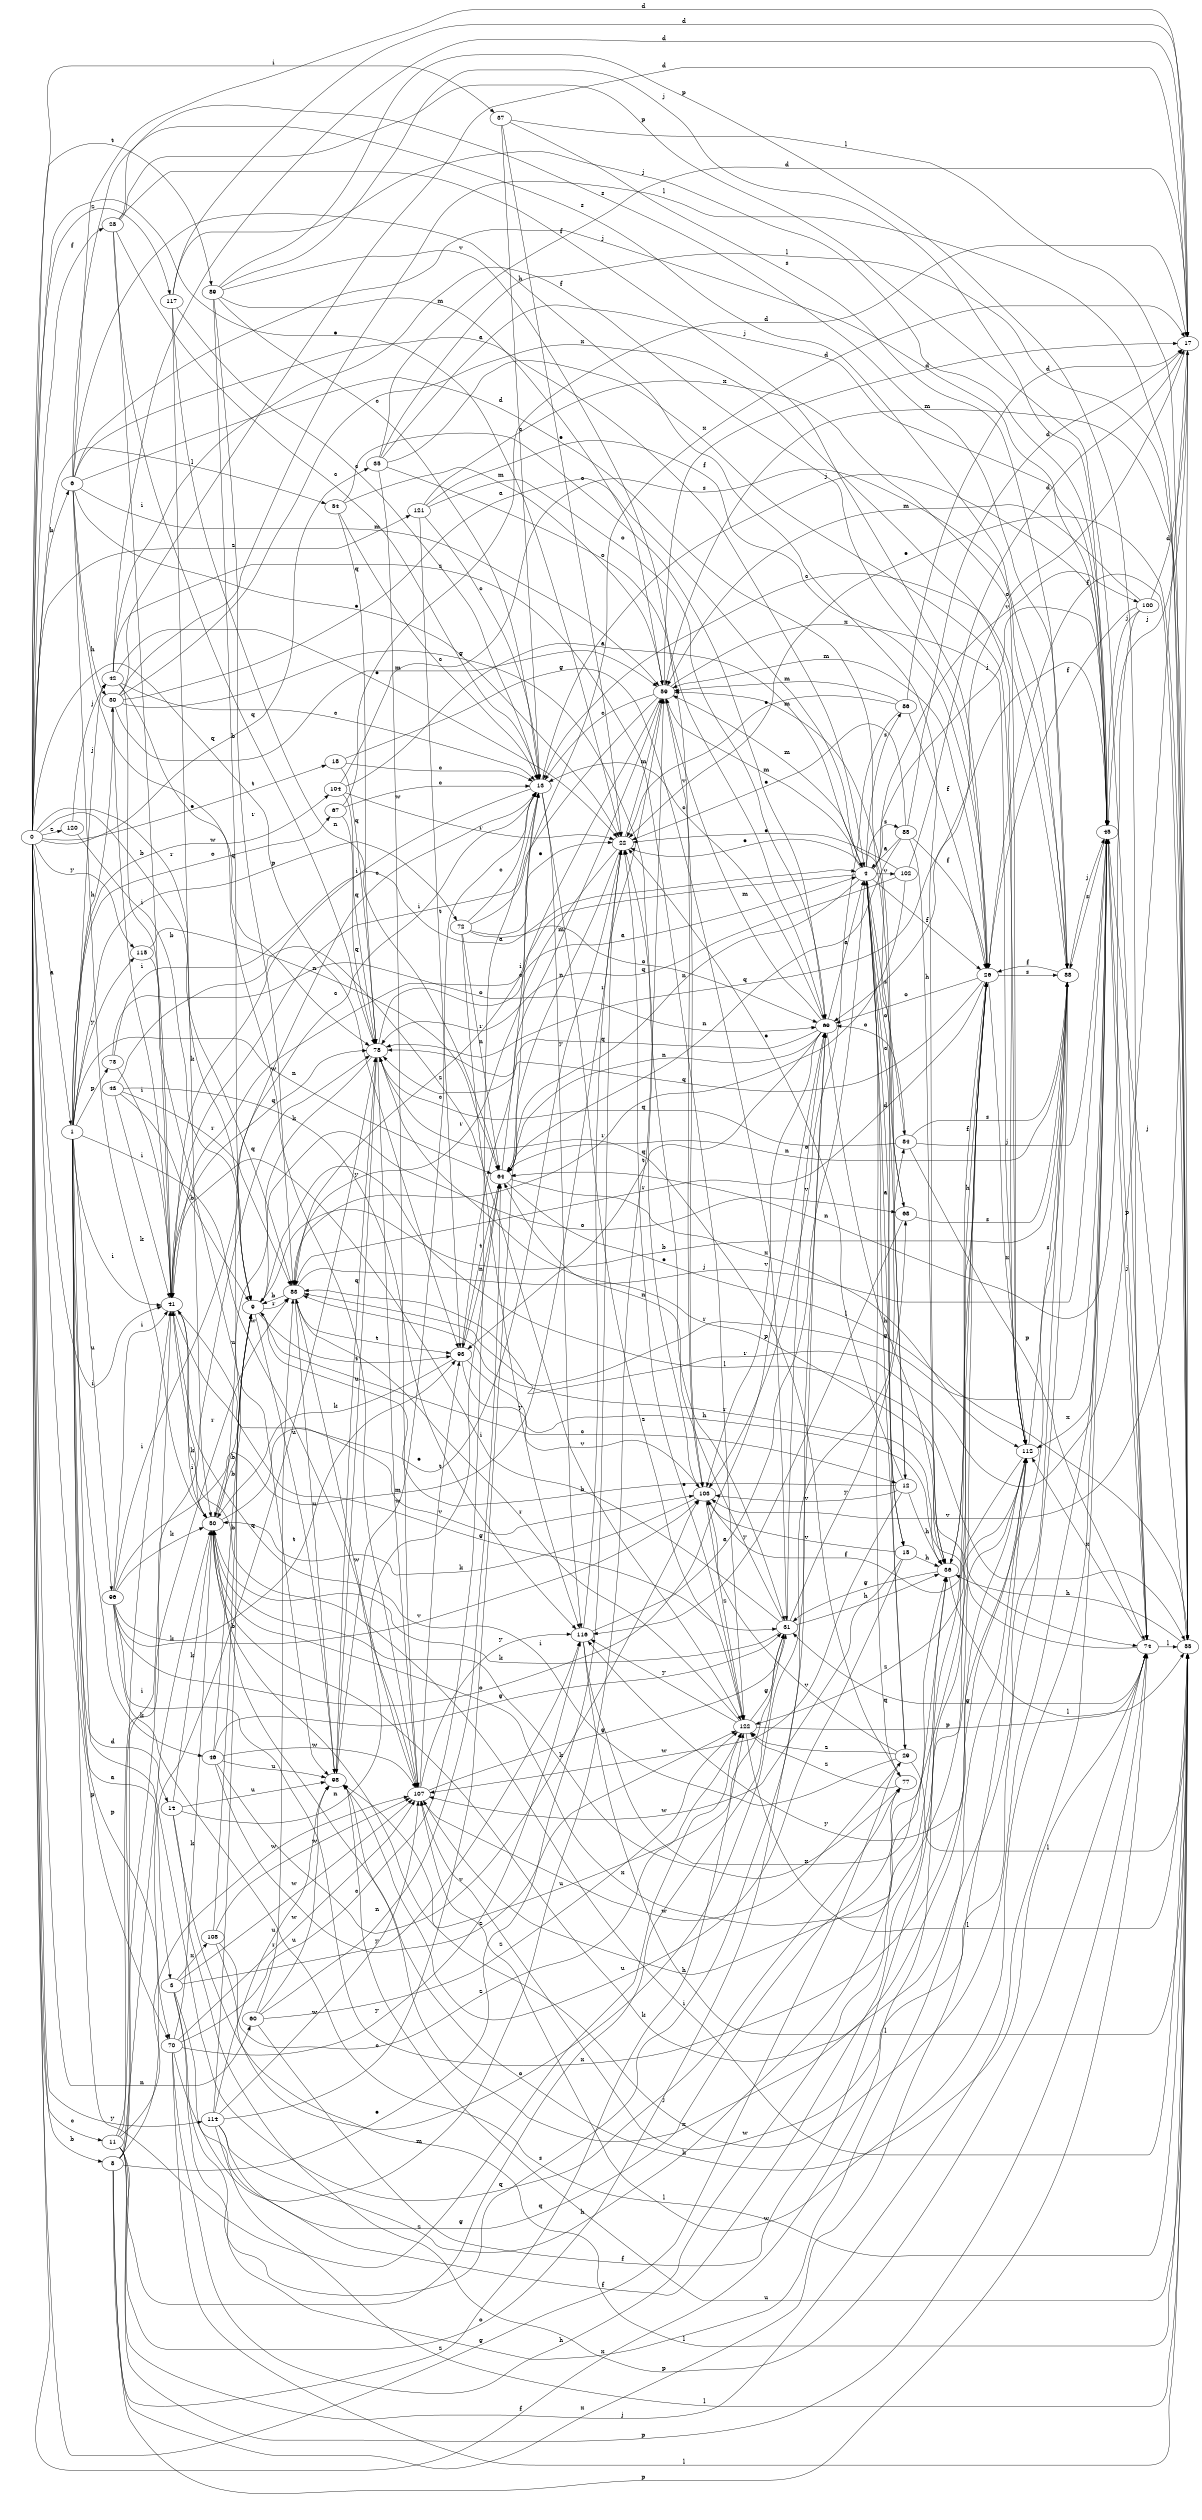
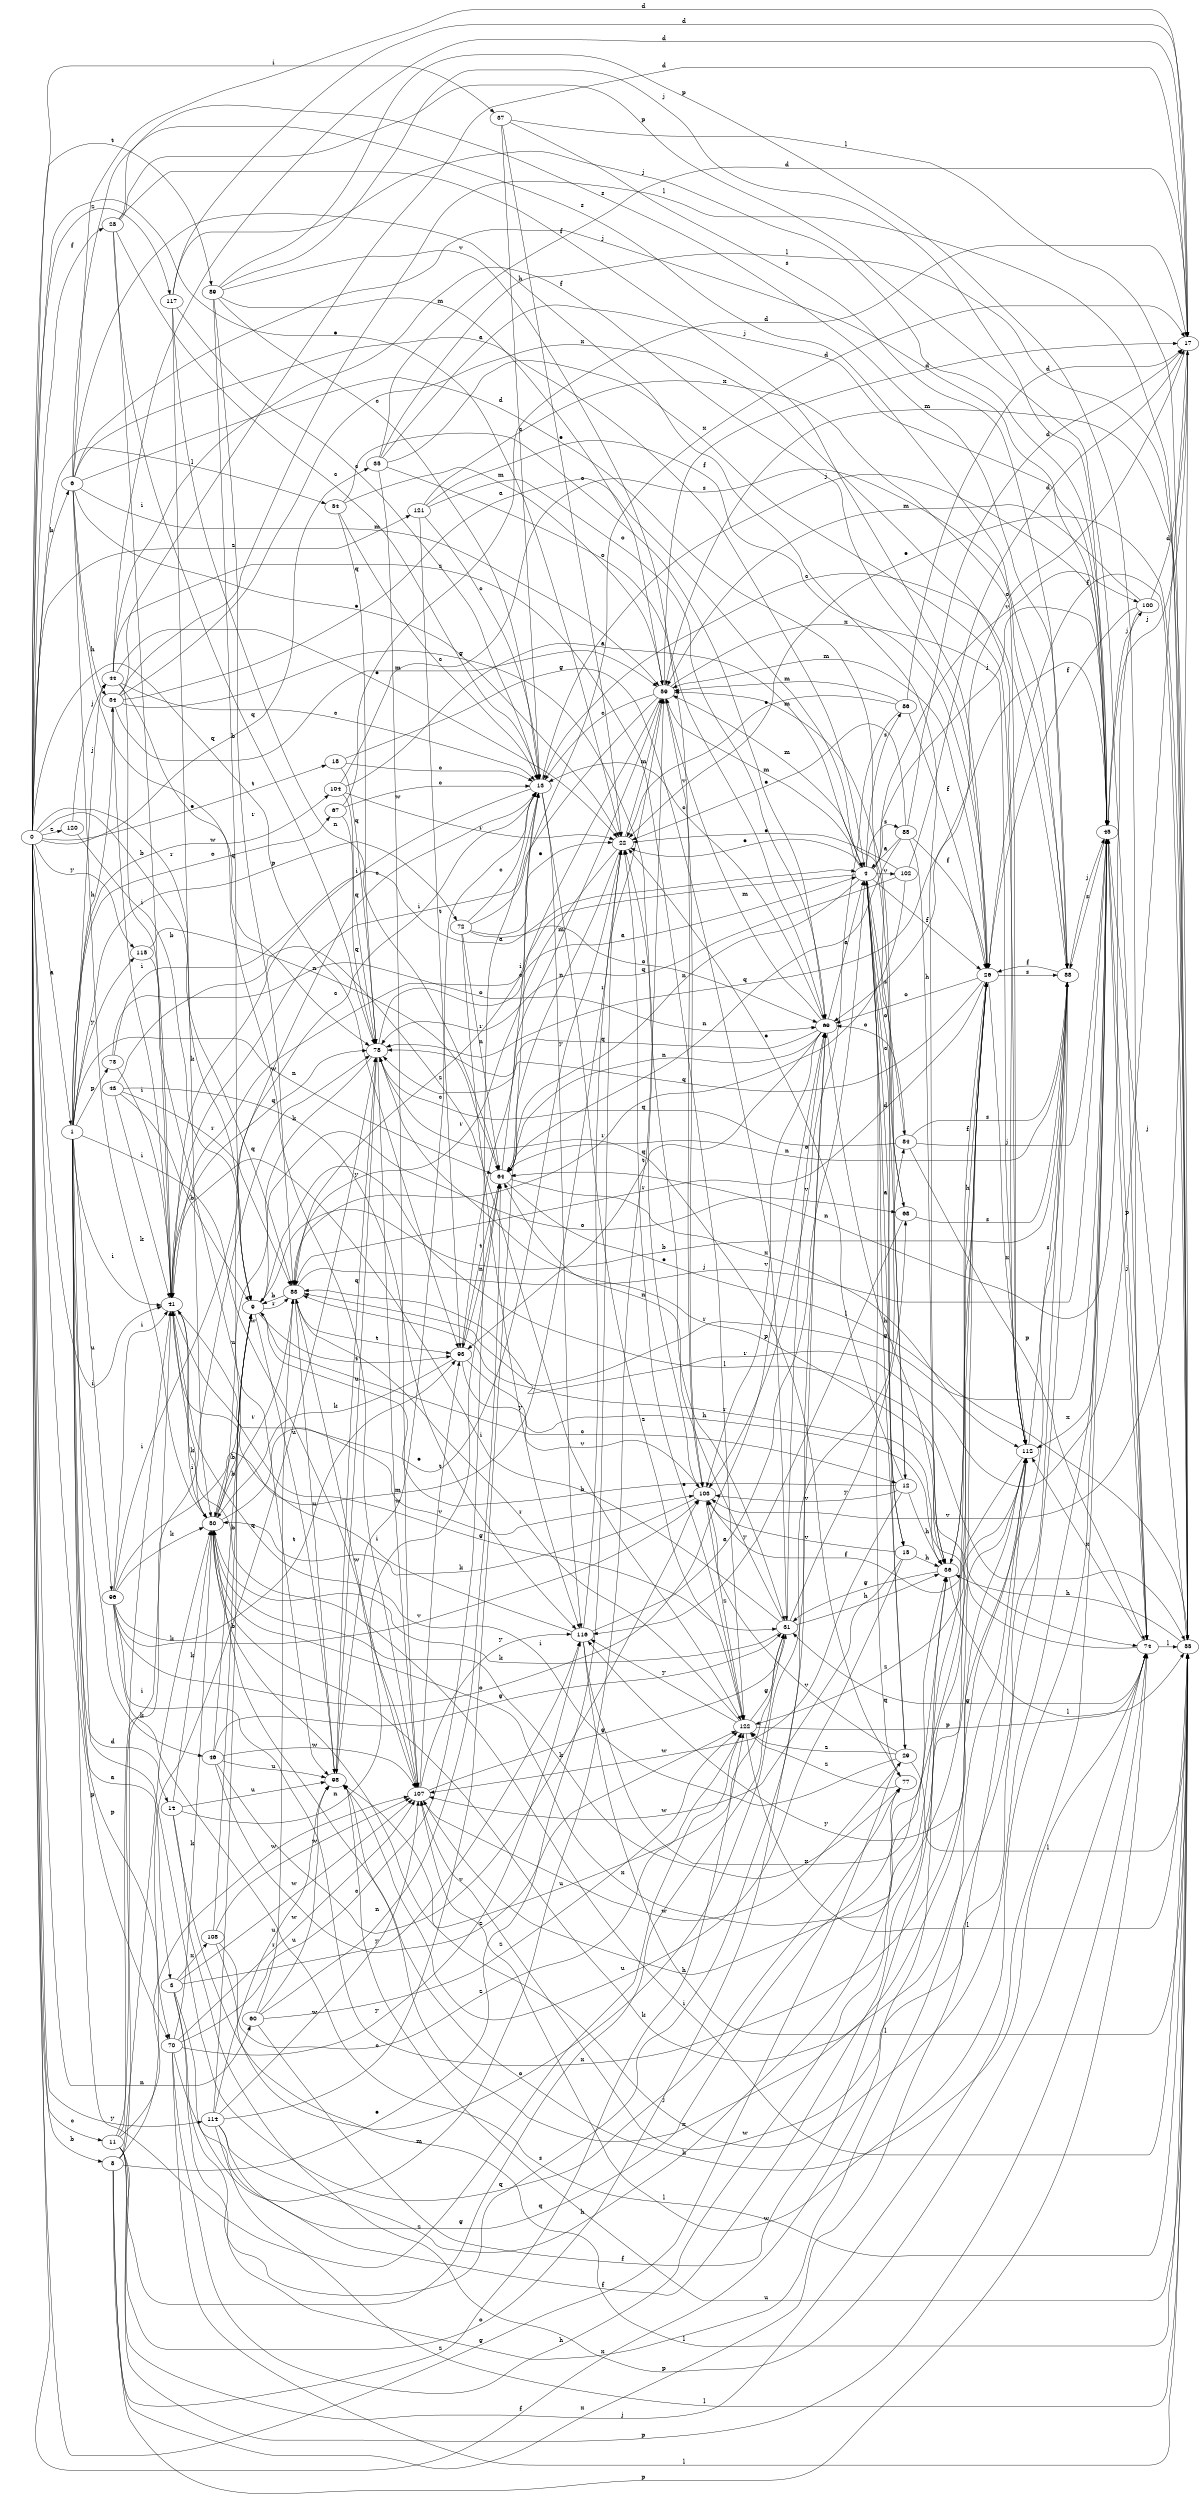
  strict digraph {
    rankdir=LR
    0
    1
    6
    8
    9
    11
    18
    22
    25
    26
    29
    37
    41
    54
    60
    70
    n17 [label=35]
    83
    89
    93
    114
    115
    117
    120
    121
-   44 [label=42]
+   44
    3
    14
-   34 [label=30]
+   34
    46
    64
    67
    72
    73
    77
    96
    104
    107
    122
    4
    15
    45
    59
    17
    36
    50
    78
    88
    112
    74
    12
    68
    55
    98
    31
    69
    13
    103
    43
    116
    84
    108
    85
    86
    100
    102
    0 -> 1 [label=a]
    0 -> 6 [label=b]
    0 -> 8 [label=b]
    0 -> 9 [label=b]
    0 -> 11 [label=c]
    0 -> 18 [label=e]
    0 -> 22 [label=e]
    0 -> 25 [label=f]
    0 -> 26 [label=f]
    0 -> 29 [label=g]
    0 -> 37 [label=i]
    0 -> 41 [label=i]
    0 -> 54 [label=l]
    0 -> 60 [label=n]
    0 -> 70 [label=p]
    0 -> n17 [label=q]
    0 -> 83 [label=r]
    0 -> 89 [label=t]
    0 -> 93 [label=t]
    0 -> 114 [label=y]
    0 -> 115 [label=y]
    0 -> 117 [label=z]
    0 -> 120 [label=z]
    0 -> 121 [label=z]
    1 -> 41 [label=i]
    1 -> 70 [label=p]
    1 -> 115 [label=y]
    1 -> 44 [label=j]
    1 -> 3 [label=a]
    1 -> 14 [label=d]
    1 -> 34 [label=h]
    1 -> 46 [label=k]
    1 -> 64 [label=n]
    1 -> 67 [label=o]
    1 -> 72 [label=p]
    1 -> 73 [label=p]
    1 -> 77 [label=q]
    1 -> 96 [label=u]
    1 -> 104 [label=w]
    1 -> 107 [label=w]
    1 -> 122 [label=z]
    6 -> 22 [label=e]
    6 -> 34 [label=h]
    6 -> 4 [label=a]
    6 -> 15 [label=d]
    6 -> 45 [label=j]
    6 -> 59 [label=m]
    6 -> 17 [label=d]
    6 -> 36 [label=h]
    6 -> 50 [label=k]
    6 -> 78 [label=q]
    6 -> 88 [label=s]
    8 -> 22 [label=e]
    8 -> 41 [label=i]
    8 -> 122 [label=z]
    8 -> 50 [label=k]
    8 -> 78 [label=q]
    8 -> 112 [label=x]
    8 -> 74 [label=p]
    9 -> 83 [label=r]
    9 -> 93 [label=t]
    9 -> 12 [label=c]
    9 -> 68 [label=o]
    9 -> 55 [label=l]
    9 -> 98 [label=u]
    11 -> 41 [label=i]
    11 -> 107 [label=w]
    11 -> 45 [label=j]
    11 -> 78 [label=q]
    11 -> 74 [label=p]
    11 -> 31 [label=g]
    11 -> 69 [label=o]
    18 -> 78 [label=q]
    18 -> 31 [label=g]
    18 -> 13 [label=c]
    22 -> 83 [label=r]
    22 -> 64 [label=n]
    22 -> 59 [label=m]
    25 -> 26 [label=f]
    25 -> 41 [label=i]
    25 -> 78 [label=q]
    25 -> 88 [label=s]
    25 -> 74 [label=p]
    25 -> 13 [label=c]
    26 -> 83 [label=r]
    26 -> 59 [label=m]
    26 -> 36 [label=h]
    26 -> 78 [label=q]
    26 -> 88 [label=s]
    26 -> 112 [label=x]
    26 -> 69 [label=o]
    29 -> 41 [label=i]
    29 -> 107 [label=w]
    29 -> 122 [label=z]
    29 -> 4 [label=a]
    29 -> 55 [label=l]
    29 -> 103 [label=v]
    37 -> 22 [label=e]
    37 -> 88 [label=s]
    37 -> 55 [label=l]
    37 -> 13 [label=c]
    41 -> 50 [label=k]
    41 -> 78 [label=q]
    41 -> 31 [label=g]
    41 -> 103 [label=v]
    54 -> 59 [label=m]
    54 -> 78 [label=q]
    54 -> 69 [label=o]
    54 -> 13 [label=c]
    60 -> 26 [label=f]
    60 -> 83 [label=r]
    60 -> 64 [label=n]
    60 -> 122 [label=z]
    60 -> 98 [label=u]
    70 -> 107 [label=w]
    70 -> 59 [label=m]
    70 -> 36 [label=h]
    70 -> 50 [label=k]
    70 -> 55 [label=l]
    70 -> 13 [label=c]
    70 -> 116 [label=y]
    n17 -> 107 [label=w]
    n17 -> 45 [label=j]
    n17 -> 17 [label=d]
    n17 -> 112 [label=x]
    n17 -> 55 [label=l]
    n17 -> 69 [label=o]
    83 -> 9 [label=b]
    83 -> 93 [label=t]
    83 -> 107 [label=w]
    83 -> 45 [label=j]
    83 -> 98 [label=u]
    89 -> 9 [label=b]
    89 -> 83 [label=r]
    89 -> 45 [label=j]
    89 -> 59 [label=m]
    89 -> 74 [label=p]
    89 -> 13 [label=c]
    89 -> 103 [label=v]
    93 -> 64 [label=n]
    93 -> 59 [label=m]
    93 -> 36 [label=h]
    93 -> 50 [label=k]
    93 -> 103 [label=v]
    114 -> 9 [label=b]
    114 -> 26 [label=f]
    114 -> 107 [label=w]
    114 -> 36 [label=h]
    114 -> 55 [label=l]
    114 -> 98 [label=u]
    114 -> 13 [label=c]
    115 -> 64 [label=n]
    115 -> 98 [label=u]
    117 -> 64 [label=n]
    117 -> 45 [label=j]
    117 -> 17 [label=d]
    117 -> 50 [label=k]
    117 -> 13 [label=c]
    120 -> 9 [label=b]
    120 -> 44 [label=j]
    121 -> 26 [label=f]
    121 -> 93 [label=t]
    121 -> 112 [label=x]
    121 -> 69 [label=o]
    121 -> 13 [label=c]
    44 -> 22 [label=e]
    44 -> 26 [label=f]
    44 -> 41 [label=i]
    44 -> 107 [label=w]
    44 -> 122 [label=z]
    44 -> 17 [label=d]
    44 -> 13 [label=c]
    3 -> 77 [label=q]
    3 -> 107 [label=w]
    3 -> 112 [label=x]
    3 -> 116 [label=y]
    3 -> 84 [label=s]
    3 -> 108 [label=x]
    14 -> 64 [label=n]
    14 -> 50 [label=k]
    14 -> 74 [label=p]
    14 -> 55 [label=l]
    14 -> 98 [label=u]
    34 -> 41 [label=i]
    34 -> 4 [label=a]
    34 -> 59 [label=m]
    34 -> 17 [label=d]
    34 -> 112 [label=x]
    34 -> 55 [label=l]
    34 -> 31 [label=g]
    46 -> 9 [label=b]
    46 -> 107 [label=w]
    46 -> 122 [label=z]
    46 -> 98 [label=u]
    46 -> 31 [label=g]
    46 -> 103 [label=v]
    64 -> 93 [label=t]
    64 -> 112 [label=x]
    64 -> 55 [label=l]
    64 -> 13 [label=c]
    67 -> 17 [label=d]
    67 -> 78 [label=q]
    67 -> 13 [label=c]
    72 -> 22 [label=e]
    72 -> 64 [label=n]
    72 -> 17 [label=d]
    72 -> 69 [label=o]
    72 -> 13 [label=c]
    72 -> 116 [label=y]
    73 -> 41 [label=i]
    73 -> 4 [label=a]
    73 -> 69 [label=o]
    77 -> 122 [label=z]
    77 -> 50 [label=k]
    77 -> 78 [label=q]
    96 -> 41 [label=i]
    96 -> 93 [label=t]
    96 -> 59 [label=m]
    96 -> 50 [label=k]
    96 -> 112 [label=x]
    96 -> 55 [label=l]
    96 -> 69 [label=o]
    96 -> 13 [label=c]
    96 -> 103 [label=v]
    104 -> 22 [label=r]
    104 -> 4 [label=a]
    104 -> 78 [label=q]
    104 -> 88 [label=s]
    107 -> 93 [label=t]
    107 -> 36 [label=h]
    107 -> 31 [label=g]
    107 -> 116 [label=y]
    122 -> 22 [label=e]
    122 -> 83 [label=r]
    122 -> 74 [label=p]
    122 -> 55 [label=l]
    122 -> 31 [label=g]
    122 -> 116 [label=y]
    4 -> 22 [label=e]
    4 -> 26 [label=f]
    4 -> 29 [label=g]
    4 -> 41 [label=i]
    4 -> 64 [label=n]
    4 -> 77 [label=q]
    4 -> 15 [label=d]
    4 -> 45 [label=j]
    4 -> 59 [label=m]
    4 -> 12 [label=c]
    4 -> 68 [label=o]
    4 -> 84 [label=s]
    4 -> 85 [label=s]
    4 -> 86 [label=s]
    4 -> 100 [label=v]
    4 -> 102 [label=v]
    15 -> 107 [label=w]
    15 -> 36 [label=h]
    15 -> 98 [label=u]
    15 -> 103 [label=v]
    45 -> 83 [label=r]
    45 -> 107 [label=w]
    45 -> 78 [label=q]
    45 -> 88 [label=s]
    45 -> 112 [label=x]
    45 -> 74 [label=p]
    59 -> 41 [label=i]
    59 -> 83 [label=r]
    59 -> 17 [label=d]
    59 -> 112 [label=x]
    59 -> 13 [label=c]
    59 -> 103 [label=v]
    17 -> 83 [label=r]
    17 -> 45 [label=j]
    17 -> 69 [label=o]
    17 -> 103 [label=v]
    36 -> 26 [label=f]
    36 -> 55 [label=l]
    36 -> 31 [label=g]
    50 -> 9 [label=b]
    50 -> 22 [label=e]
    50 -> 41 [label=i]
-   8 -> 83 [label=r]
+   50 -> 83 [label=r]
    50 -> 45 [label=j]
    50 -> 112 [label=x]
    50 -> 13 [label=c]
    78 -> 107 [label=w]
    78 -> 4 [label=a]
    78 -> 50 [label=k]
    78 -> 74 [label=p]
    78 -> 98 [label=u]
    88 -> 9 [label=b]
    88 -> 26 [label=f]
    88 -> 64 [label=n]
    88 -> 107 [label=w]
    88 -> 45 [label=j]
    88 -> 50 [label=k]
    88 -> 13 [label=c]
    88 -> 116 [label=y]
    112 -> 122 [label=z]
    112 -> 88 [label=s]
    74 -> 83 [label=r]
    74 -> 45 [label=j]
    74 -> 50 [label=k]
    74 -> 112 [label=x]
    74 -> 55 [label=l]
    74 -> 31 [label=g]
    12 -> 9 [label=b]
    12 -> 22 [label=e]
    12 -> 107 [label=w]
    12 -> 59 [label=m]
    12 -> 36 [label=h]
    12 -> 103 [label=v]
    68 -> 59 [label=m]
    68 -> 88 [label=s]
    68 -> 116 [label=y]
    55 -> 22 [label=e]
    55 -> 26 [label=f]
    55 -> 41 [label=i]
    55 -> 45 [label=j]
    55 -> 59 [label=m]
    55 -> 36 [label=h]
    55 -> 98 [label=u]
    98 -> 78 [label=q]
    98 -> 112 [label=x]
    98 -> 13 [label=c]
    31 -> 41 [label=i]
    31 -> 64 [label=n]
    31 -> 36 [label=h]
    31 -> 50 [label=k]
    31 -> 68 [label=y]
    31 -> 98 [label=u]
    31 -> 69 [label=o]
    69 -> 93 [label=t]
    69 -> 64 [label=n]
    69 -> 4 [label=a]
    69 -> 59 [label=m]
    69 -> 36 [label=h]
    69 -> 78 [label=q]
    69 -> 13 [label=c]
    69 -> 103 [label=v]
    13 -> 41 [label=i]
    13 -> 122 [label=z]
    13 -> 45 [label=j]
    13 -> 116 [label=y]
    103 -> 22 [label=e]
    103 -> 26 [label=f]
    103 -> 122 [label=z]
    103 -> 50 [label=k]
    43 -> 9 [label=b]
    43 -> 41 [label=i]
    43 -> 83 [label=r]
    43 -> 122 [label=z]
    43 -> 116 [label=y]
    116 -> 22 [label=r]
+   116 -> 41 [label=i]
    116 -> 4 [label=a]
    116 -> 112 [label=x]
    116 -> 55 [label=l]
    84 -> 45 [label=j]
    84 -> 78 [label=q]
    84 -> 88 [label=s]
    84 -> 74 [label=p]
    84 -> 69 [label=o]
    108 -> 9 [label=b]
    108 -> 107 [label=w]
    108 -> 122 [label=z]
    108 -> 69 [label=o]
    85 -> 22 [label=e]
    85 -> 26 [label=f]
    85 -> 64 [label=n]
    85 -> 4 [label=a]
    85 -> 17 [label=d]
    85 -> 36 [label=h]
    86 -> 22 [label=e]
    86 -> 26 [label=f]
    86 -> 59 [label=m]
    86 -> 17 [label=d]
    86 -> 103 [label=v]
    100 -> 26 [label=f]
    100 -> 64 [label=n]
-   100 -> 45 [label=j]
+   45 -> 100 [label=j]
    100 -> 59 [label=m]
    100 -> 17 [label=d]
    102 -> 22 [label=e]
    102 -> 83 [label=r]
    102 -> 17 [label=d]
    102 -> 78 [label=q]
  }
